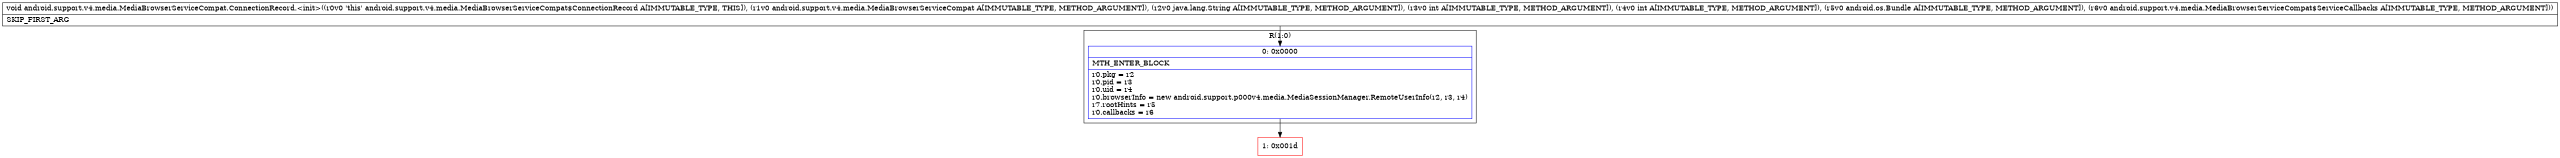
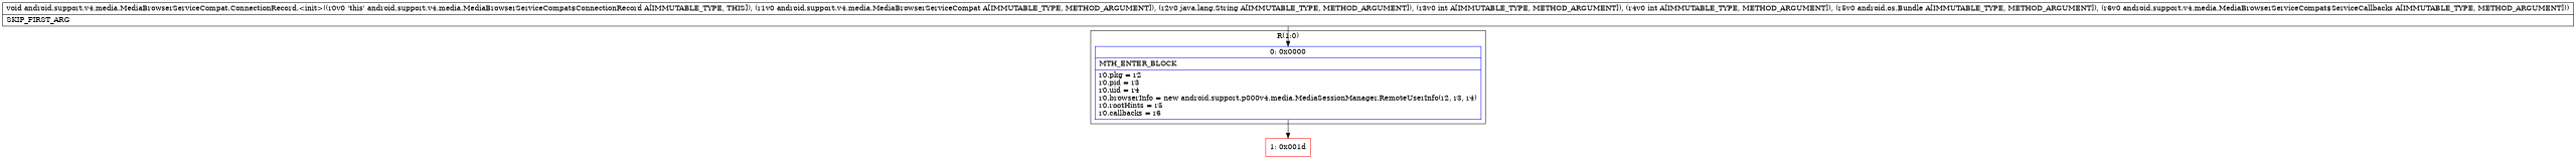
  digraph {
    node [shape=record]
-   n1 [color=blue label="{0\:\ 0x0000|MTH_ENTER_BLOCK\l|r0.pkg = r2\lr0.pid = r3\lr0.uid = r4\lr0.browserInfo = new android.support.p000v4.media.MediaSessionManager.RemoteUserInfo(r2, r3, r4)\lr7.rootHints = r5\lr0.callbacks = r6\l}"]
+   n1 [color=blue label="{0\:\ 0x0000|MTH_ENTER_BLOCK\l|r0.pkg = r2\lr0.pid = r3\lr0.uid = r4\lr0.browserInfo = new android.support.p000v4.media.MediaSessionManager.RemoteUserInfo(r2, r3, r4)\lr0.rootHints = r5\lr0.callbacks = r6\l}"]
    n2 [color=red label="{1\:\ 0x001d}"]
    n3 [label="{void android.support.v4.media.MediaBrowserServiceCompat.ConnectionRecord.\<init\>((r0v0 'this' android.support.v4.media.MediaBrowserServiceCompat$ConnectionRecord A[IMMUTABLE_TYPE, THIS]), (r1v0 android.support.v4.media.MediaBrowserServiceCompat A[IMMUTABLE_TYPE, METHOD_ARGUMENT]), (r2v0 java.lang.String A[IMMUTABLE_TYPE, METHOD_ARGUMENT]), (r3v0 int A[IMMUTABLE_TYPE, METHOD_ARGUMENT]), (r4v0 int A[IMMUTABLE_TYPE, METHOD_ARGUMENT]), (r5v0 android.os.Bundle A[IMMUTABLE_TYPE, METHOD_ARGUMENT]), (r6v0 android.support.v4.media.MediaBrowserServiceCompat$ServiceCallbacks A[IMMUTABLE_TYPE, METHOD_ARGUMENT]))  | SKIP_FIRST_ARG\l}"]
    subgraph cluster_1 {
      label="R(1:0)"
      n1
    }
    n1 -> n2
    n3 -> n1
  }
